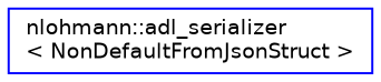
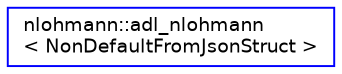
  digraph {
    rankdir=LR
-   n1 [color=blue fillcolor=white fontname=Helvetica fontsize=10 height=0.2 label="nlohmann::adl_serializer\l\< NonDefaultFromJsonStruct \>" shape=box style=filled width=0.4]
+   n1 [color=blue fillcolor=white fontname=Helvetica fontsize=10 height=0.2 label="nlohmann::adl_nlohmann\l\< NonDefaultFromJsonStruct \>" shape=box style=filled width=0.4]
  }
